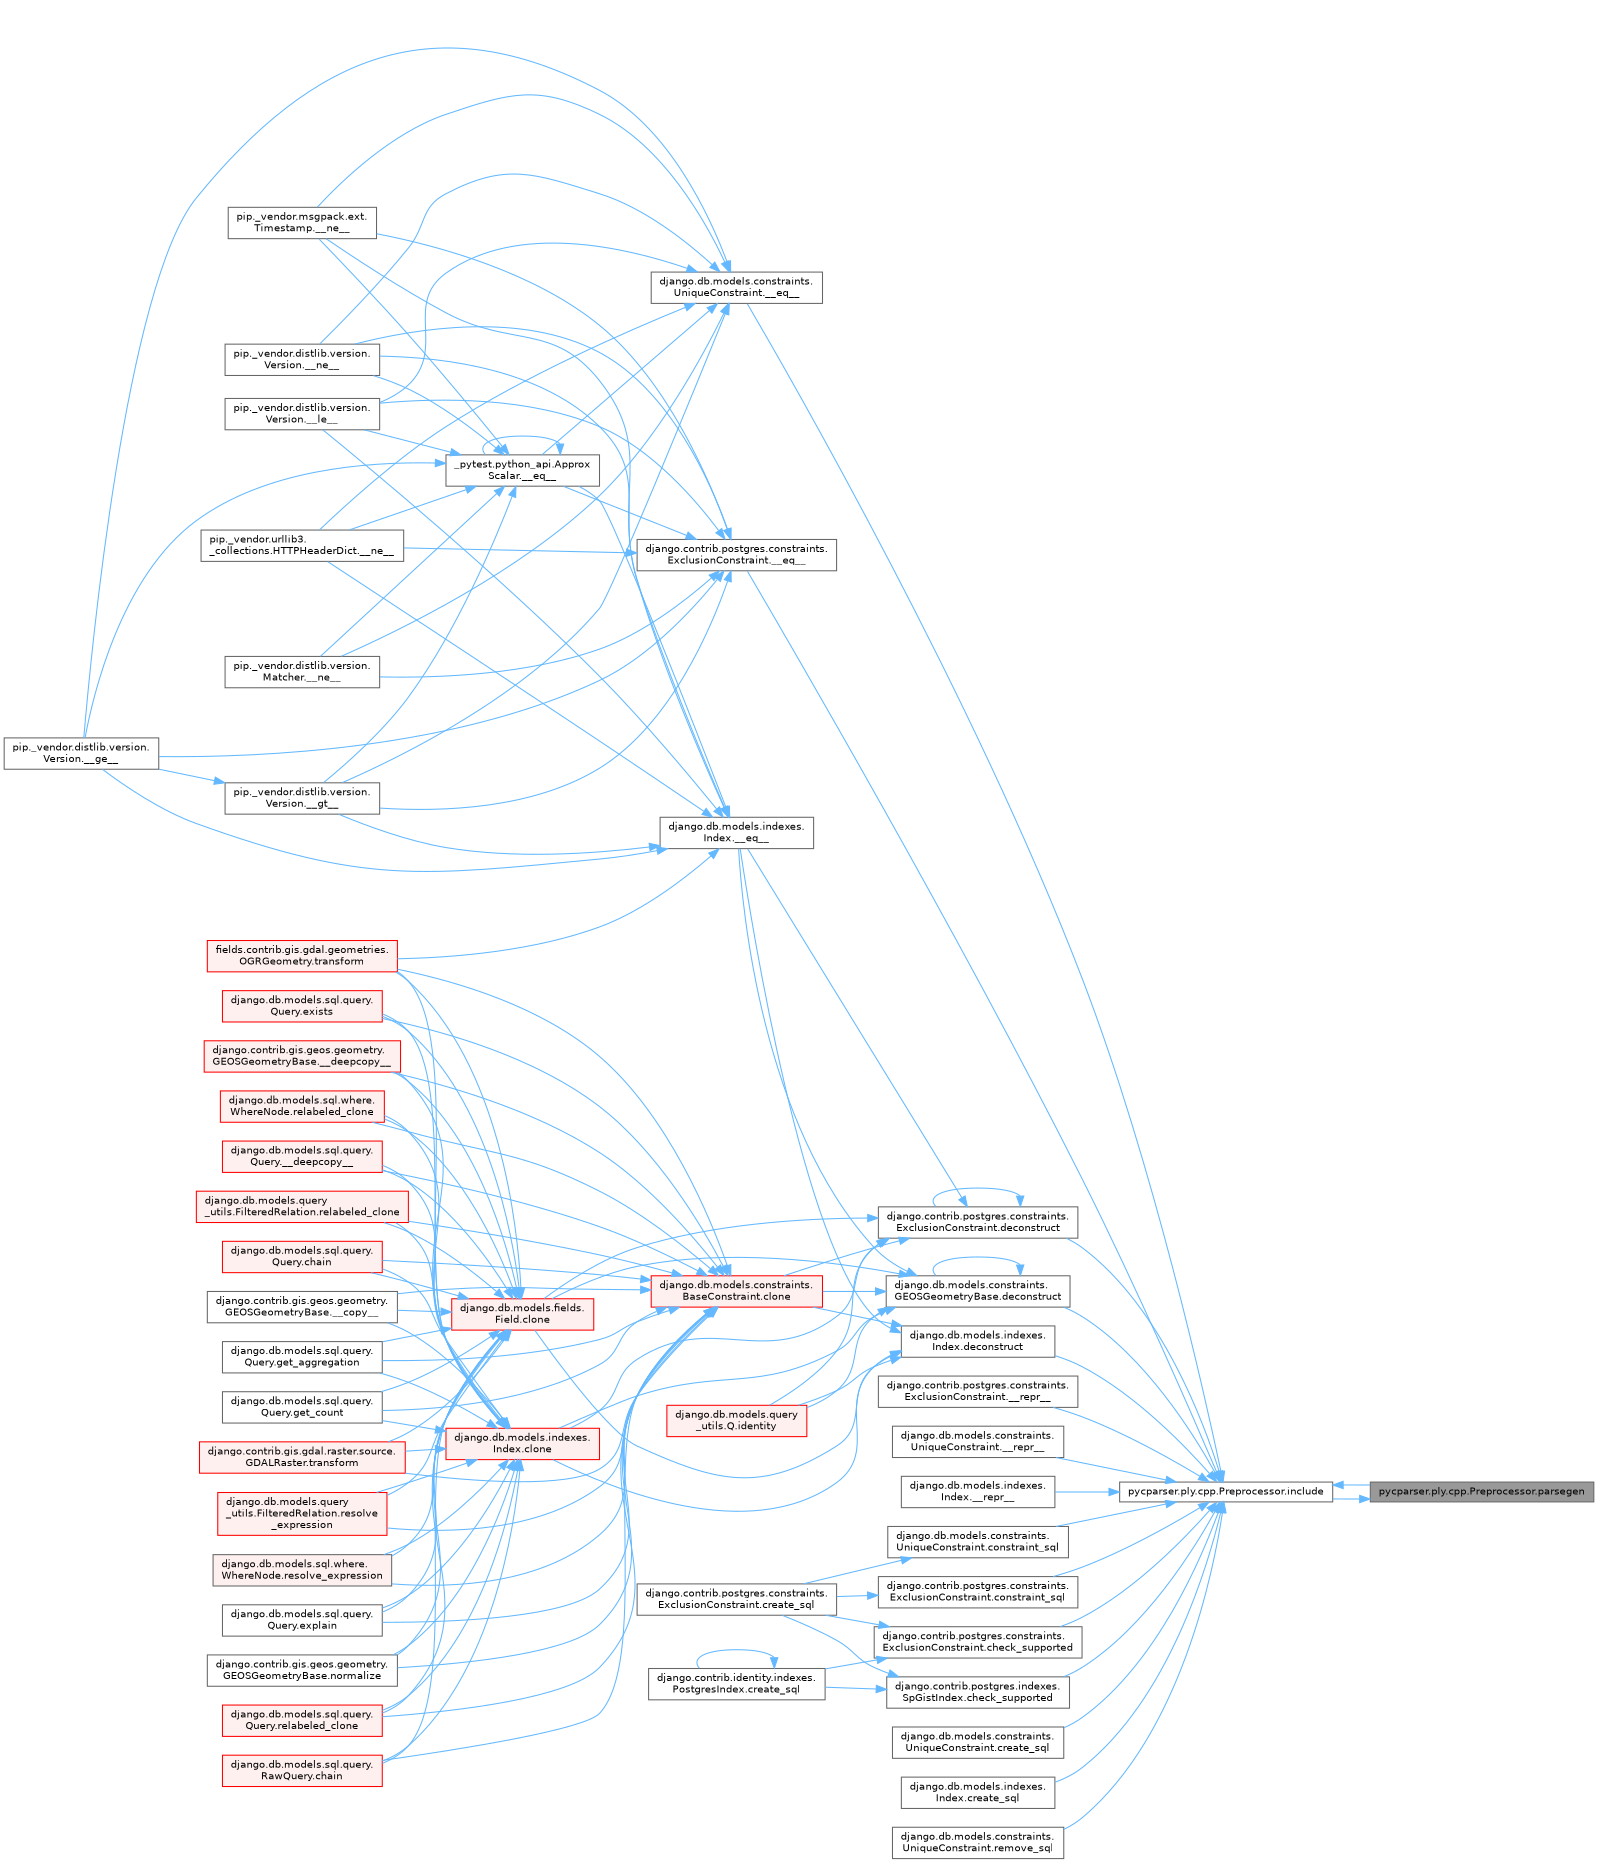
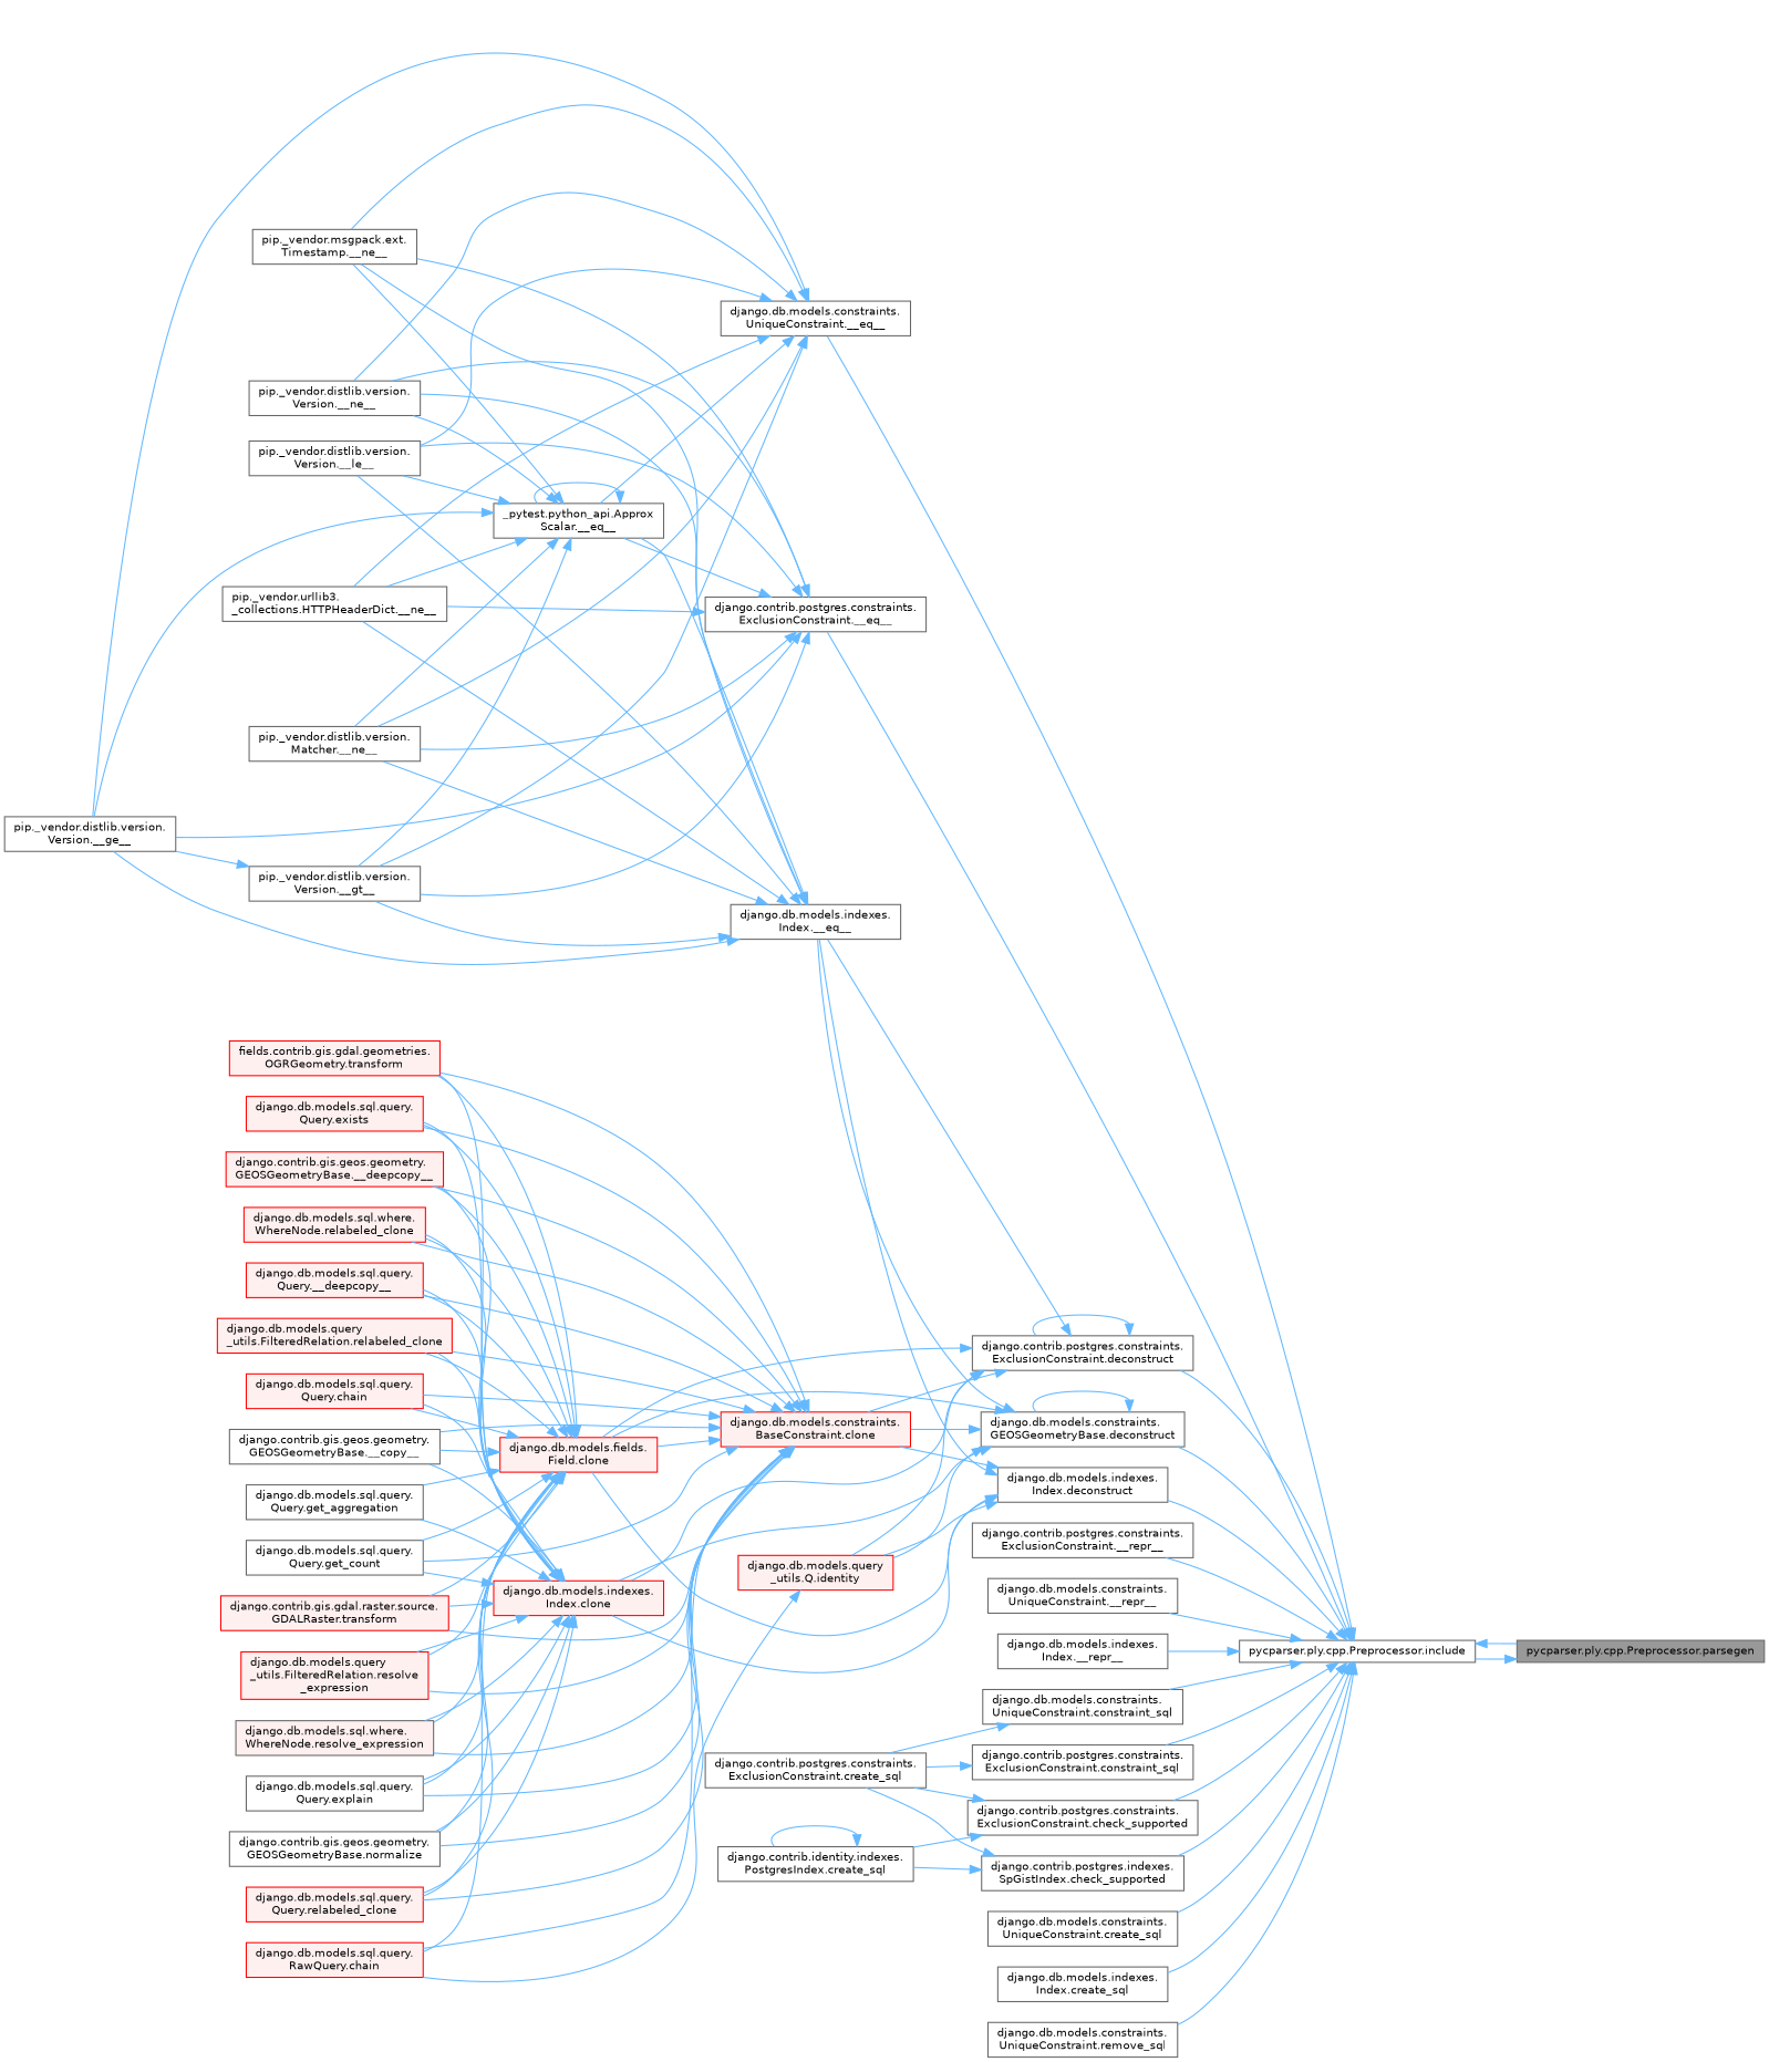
  digraph {
    rankdir=RL
    node [color=grey40 fillcolor=white fontname=Helvetica fontsize=10 shape=box style=filled]
    edge [color=steelblue1 dir=back fontname=Helvetica fontsize=10 labelfontname=Helvetica labelfontsize=10 style=solid]
    n1 [color=gray40 fillcolor=grey60 fontcolor=black height=0.2 label="pycparser.ply.cpp.Preprocessor.parsegen" width=0.4]
    n2 [height=0.2 label="pycparser.ply.cpp.Preprocessor.include" width=0.4]
    n3 [height=0.2 label="django.contrib.postgres.constraints.\lExclusionConstraint.__eq__" width=0.4]
    n4 [height=0.2 label="django.db.models.constraints.\lUniqueConstraint.__eq__" width=0.4]
    n5 [height=0.2 label="django.contrib.postgres.constraints.\lExclusionConstraint.__repr__" width=0.4]
    n6 [height=0.2 label="django.db.models.constraints.\lUniqueConstraint.__repr__" width=0.4]
    n7 [height=0.2 label="django.db.models.indexes.\lIndex.__repr__" width=0.4]
    n8 [height=0.2 label="django.contrib.postgres.constraints.\lExclusionConstraint.check_supported" width=0.4]
    n9 [height=0.2 label="django.contrib.postgres.indexes.\lSpGistIndex.check_supported" width=0.4]
    n10 [height=0.2 label="django.contrib.postgres.constraints.\lExclusionConstraint.constraint_sql" width=0.4]
    n11 [height=0.2 label="django.db.models.constraints.\lUniqueConstraint.constraint_sql" width=0.4]
    n12 [height=0.2 label="django.db.models.constraints.\lUniqueConstraint.create_sql" width=0.4]
    n13 [height=0.2 label="django.db.models.indexes.\lIndex.create_sql" width=0.4]
    n14 [height=0.2 label="django.contrib.postgres.constraints.\lExclusionConstraint.deconstruct" width=0.4]
    n15 [height=0.2 label="django.db.models.constraints.\lGEOSGeometryBase.deconstruct" width=0.4]
    n16 [height=0.2 label="django.db.models.indexes.\lIndex.deconstruct" width=0.4]
    n17 [height=0.2 label="django.db.models.constraints.\lUniqueConstraint.remove_sql" width=0.4]
    n18 [height=0.2 label="_pytest.python_api.Approx\lScalar.__eq__" width=0.4]
    n19 [height=0.2 label="pip._vendor.distlib.version.\lVersion.__ge__" width=0.4]
    n20 [height=0.2 label="pip._vendor.distlib.version.\lVersion.__gt__" width=0.4]
    n21 [height=0.2 label="pip._vendor.distlib.version.\lVersion.__le__" width=0.4]
    n22 [height=0.2 label="pip._vendor.distlib.version.\lMatcher.__ne__" width=0.4]
    n23 [height=0.2 label="pip._vendor.distlib.version.\lVersion.__ne__" width=0.4]
    n24 [height=0.2 label="pip._vendor.msgpack.ext.\lTimestamp.__ne__" width=0.4]
    n25 [height=0.2 label="pip._vendor.urllib3.\l_collections.HTTPHeaderDict.__ne__" width=0.4]
    n26 [height=0.2 label="django.contrib.postgres.constraints.\lExclusionConstraint.create_sql" width=0.4]
    n27 [height=0.2 label="django.contrib.identity.indexes.\lPostgresIndex.create_sql" width=0.4]
    n28 [height=0.2 label="django.db.models.indexes.\lIndex.__eq__" width=0.4]
    n29 [color=red fillcolor="#FFF0F0" height=0.2 label="django.db.models.constraints.\lBaseConstraint.clone" width=0.4]
    n30 [color=red fillcolor="#FFF0F0" height=0.2 label="django.db.models.fields.\lField.clone" width=0.4]
    n31 [color=red fillcolor="#FFF0F0" height=0.2 label="django.db.models.indexes.\lIndex.clone" width=0.4]
    n32 [color=red fillcolor="#FFF0F0" height=0.2 label="django.db.models.query\l_utils.Q.identity" width=0.4]
    n33 [height=0.2 label="django.contrib.gis.geos.geometry.\lGEOSGeometryBase.__copy__" width=0.4]
    n34 [color=red fillcolor="#FFF0F0" height=0.2 label="django.contrib.gis.geos.geometry.\lGEOSGeometryBase.__deepcopy__" width=0.4]
    n35 [color=red fillcolor="#FFF0F0" height=0.2 label="django.db.models.sql.query.\lQuery.__deepcopy__" width=0.4]
    n36 [color=red fillcolor="#FFF0F0" height=0.2 label="django.db.models.sql.query.\lQuery.chain" width=0.4]
    n37 [color=red fillcolor="#FFF0F0" height=0.2 label="django.db.models.sql.query.\lRawQuery.chain" width=0.4]
    n38 [color=red fillcolor="#FFF0F0" height=0.2 label="django.db.models.sql.query.\lQuery.exists" width=0.4]
    n39 [height=0.2 label="django.db.models.sql.query.\lQuery.explain" width=0.4]
    n40 [height=0.2 label="django.db.models.sql.query.\lQuery.get_aggregation" width=0.4]
    n41 [height=0.2 label="django.db.models.sql.query.\lQuery.get_count" width=0.4]
    n42 [height=0.2 label="django.contrib.gis.geos.geometry.\lGEOSGeometryBase.normalize" width=0.4]
    n43 [color=red fillcolor="#FFF0F0" height=0.2 label="django.db.models.query\l_utils.FilteredRelation.relabeled_clone" width=0.4]
    n44 [color=red fillcolor="#FFF0F0" height=0.2 label="django.db.models.sql.query.\lQuery.relabeled_clone" width=0.4]
    n45 [color=red fillcolor="#FFF0F0" height=0.2 label="django.db.models.sql.where.\lWhereNode.relabeled_clone" width=0.4]
    n46 [color=red fillcolor="#FFF0F0" height=0.2 label="django.db.models.query\l_utils.FilteredRelation.resolve\l_expression" width=0.4]
    n47 [fillcolor="#FFF0F0" height=0.2 label="django.db.models.sql.where.\lWhereNode.resolve_expression" width=0.4]
    n48 [color=red fillcolor="#FFF0F0" height=0.2 label="fields.contrib.gis.gdal.geometries.\lOGRGeometry.transform" width=0.4]
    n49 [color=red fillcolor="#FFF0F0" height=0.2 label="django.contrib.gis.gdal.raster.source.\lGDALRaster.transform" width=0.4]
    n1 -> n2
    n2 -> n1
    n2 -> n3
    n2 -> n4
    n2 -> n5
    n2 -> n6
    n2 -> n7
    n2 -> n8
    n2 -> n9
    n2 -> n10
    n2 -> n11
    n2 -> n12
    n2 -> n13
    n2 -> n14
    n2 -> n15
    n2 -> n16
    n2 -> n17
    n3 -> n18
    n3 -> n19
    n3 -> n20
    n3 -> n21
    n3 -> n22
    n3 -> n23
    n3 -> n24
    n3 -> n25
    n4 -> n18
    n4 -> n19
    n4 -> n20
    n4 -> n21
    n4 -> n22
    n4 -> n23
    n4 -> n24
    n4 -> n25
    n8 -> n26
    n8 -> n27
    n9 -> n26
    n9 -> n27
    n10 -> n26
    n11 -> n26
    n14 -> n14
    n14 -> n28
    n14 -> n29
    n14 -> n30
    n14 -> n31
    n14 -> n32
    n15 -> n15
    n15 -> n28
    n15 -> n29
    n15 -> n30
    n15 -> n31
    n15 -> n32
    n16 -> n28
    n16 -> n29
    n16 -> n30
    n16 -> n31
    n16 -> n32
    n18 -> n18
    n18 -> n19
    n18 -> n20
    n18 -> n21
    n18 -> n22
    n18 -> n23
    n18 -> n24
    n18 -> n25
    n20 -> n19
    n27 -> n27
    n28 -> n18
    n28 -> n19
    n28 -> n20
    n28 -> n21
-   n28 -> n48
+   n28 -> n22
    n28 -> n23
    n28 -> n24
    n28 -> n25
    n29 -> n33
    n29 -> n34
    n29 -> n35
    n29 -> n36
    n29 -> n37
    n29 -> n38
    n29 -> n39
-   n29 -> n40
+   n29 -> n30
    n29 -> n41
    n29 -> n42
    n29 -> n43
    n29 -> n44
    n29 -> n45
    n29 -> n46
    n29 -> n47
    n29 -> n48
    n29 -> n49
    n30 -> n33
    n30 -> n34
    n30 -> n35
    n30 -> n36
    n30 -> n37
    n30 -> n38
    n30 -> n39
    n30 -> n40
    n30 -> n41
    n30 -> n42
    n30 -> n43
    n30 -> n44
    n30 -> n45
    n30 -> n46
    n30 -> n47
    n30 -> n48
    n30 -> n49
    n31 -> n33
    n31 -> n34
    n31 -> n35
    n31 -> n36
-   n31 -> n37
+   n32 -> n37
    n31 -> n38
    n31 -> n39
    n31 -> n40
    n31 -> n41
    n31 -> n42
    n31 -> n43
    n31 -> n44
    n31 -> n45
    n31 -> n46
    n31 -> n47
    n31 -> n48
    n31 -> n49
  }
